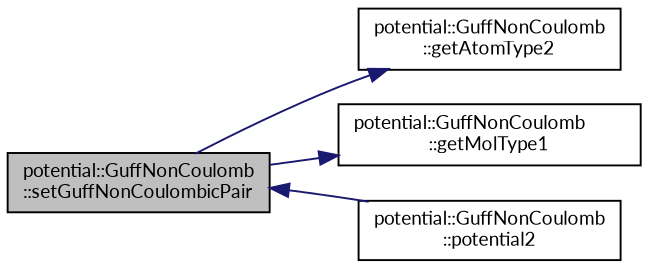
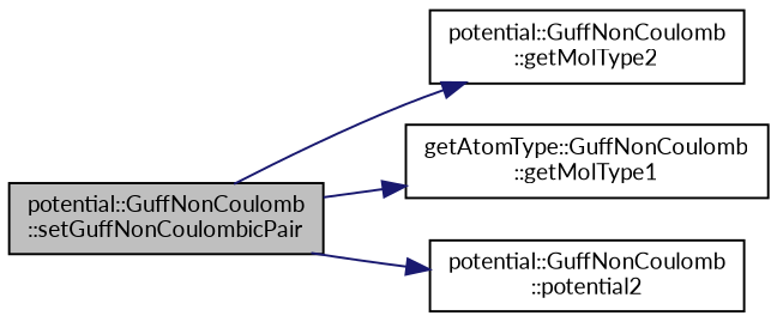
  digraph {
    fontname=Lato
    rankdir=LR
    node [color=black fillcolor=white fontname=Lato fontsize=10 shape=record style=filled]
    edge [color=midnightblue fontname=Lato fontsize=10 labelfontname=Helvetica labelfontsize=10 style=solid]
    n1 [fillcolor=grey75 fontcolor=black height=0.2 label="potential::GuffNonCoulomb\l::setGuffNonCoulombicPair" width=0.4]
-   n2 [height=0.2 label="potential::GuffNonCoulomb\l::getAtomType2" width=0.4]
-   n3 [height=0.2 label="potential::GuffNonCoulomb\l::getMolType1" width=0.4]
+   n2 [height=0.2 label="potential::GuffNonCoulomb\l::getMolType2" width=0.4]
+   n3 [height=0.2 label="getAtomType::GuffNonCoulomb\l::getMolType1" width=0.4]
    n4 [height=0.2 label="potential::GuffNonCoulomb\l::potential2" width=0.4]
    n1 -> n2
    n1 -> n3
-   n4 -> n1
+   n1 -> n4
  }
